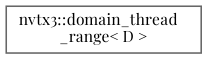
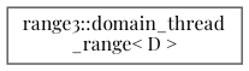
  digraph {
    rankdir=LR
    fontname="Playfair Display"
-   n1 [color=grey40 fillcolor=white fontname="Playfair Display" fontsize=10 height=0.2 label="nvtx3::domain_thread\l_range\< D \>" shape=box style=filled width=0.4]
+   n1 [color=grey40 fillcolor=white fontname="Playfair Display" fontsize=10 height=0.2 label="range3::domain_thread\l_range\< D \>" shape=box style=filled width=0.4]
  }
